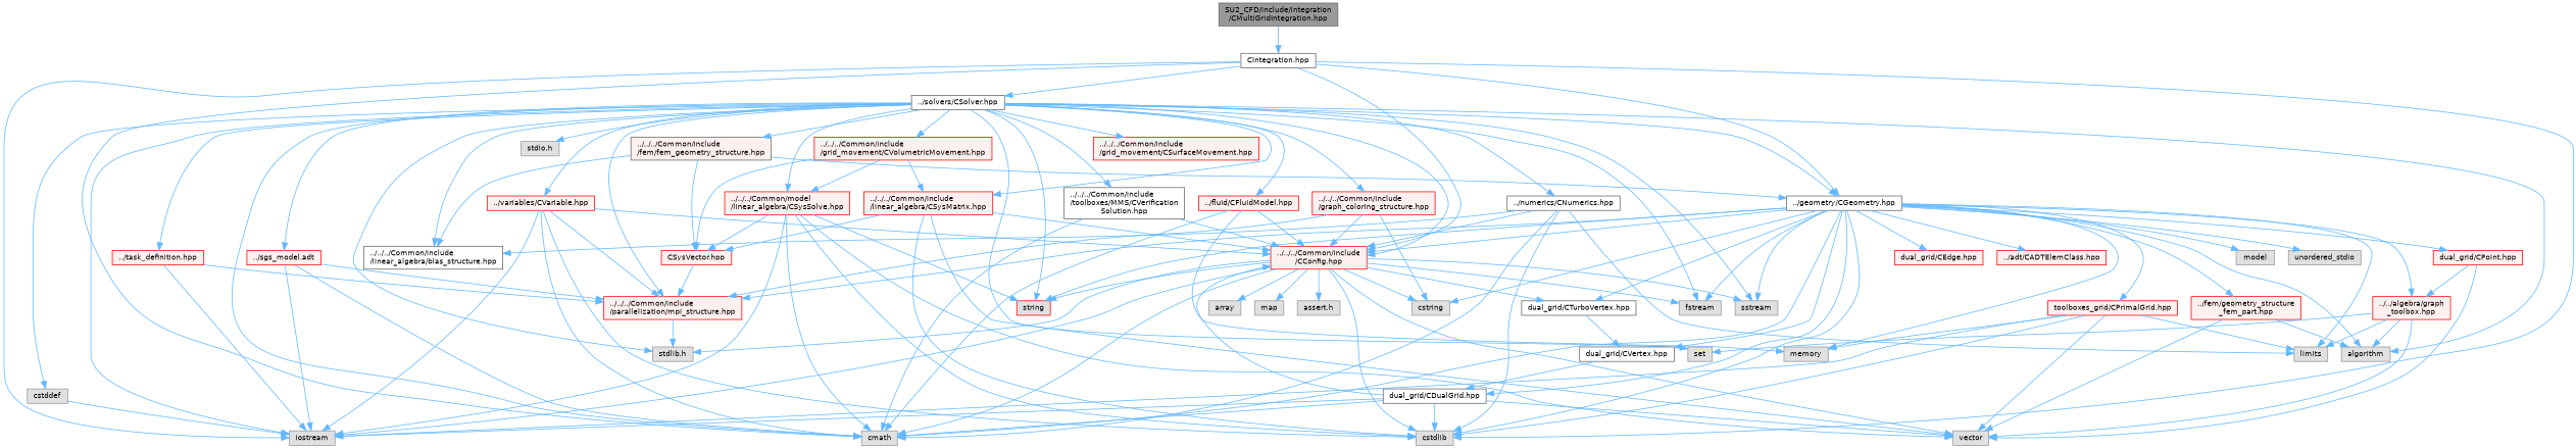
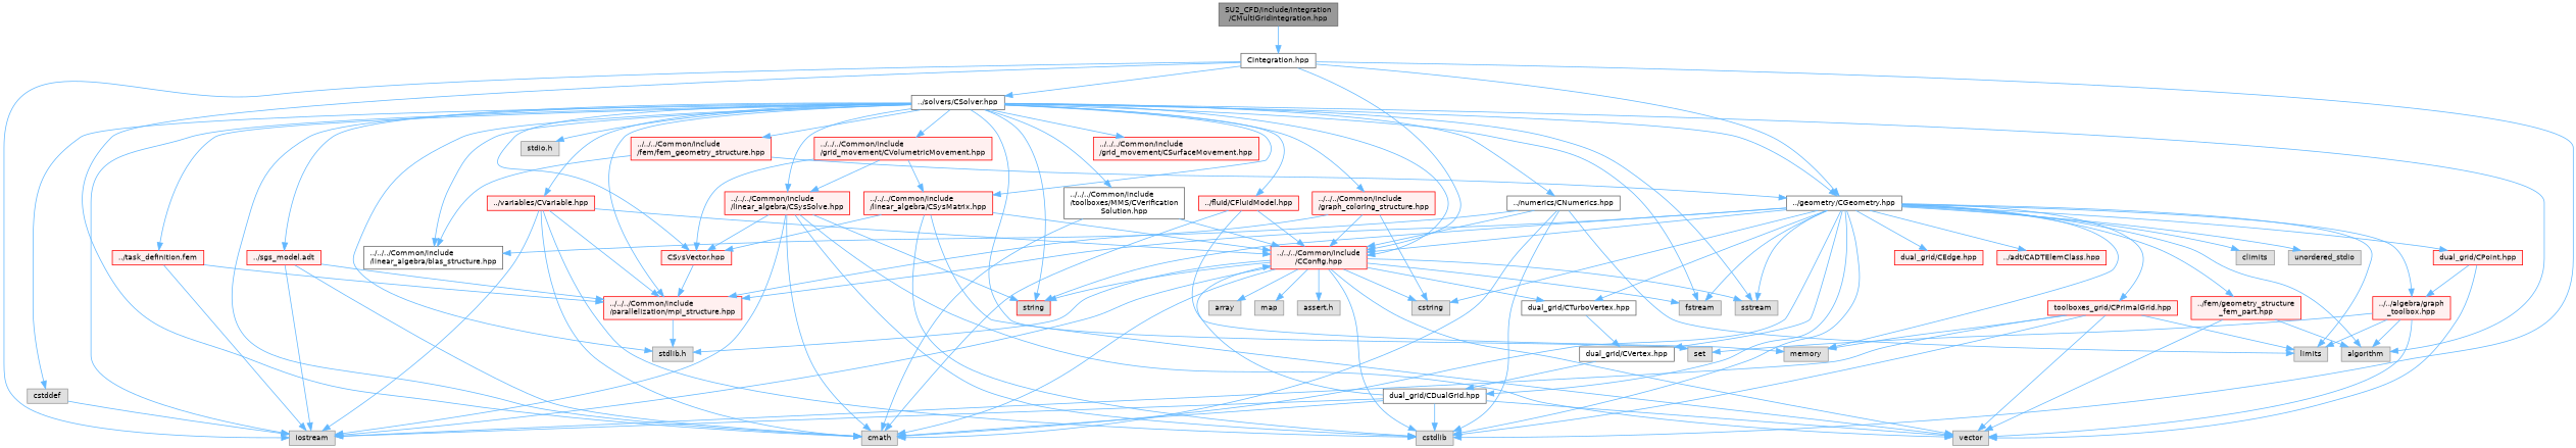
  digraph {
    node [color=red fillcolor="#E0E0E0" fontname=Helvetica fontsize=10 shape=box style=filled]
    edge [color=steelblue1 fontname=Helvetica fontsize=10 labelfontname=Helvetica labelfontsize=10 style=solid]
    n1 [color=gray40 fillcolor=grey60 fontcolor=black height=0.2 label="SU2_CFD/include/integration\l/CMultiGridIntegration.hpp" width=0.4]
    n2 [color=grey40 fillcolor=white height=0.2 label="CIntegration.hpp" width=0.4]
    n3 [color=grey60 height=0.2 label=cmath width=0.4]
    n4 [color=grey60 height=0.2 label=iostream width=0.4]
    n5 [color=grey60 height=0.2 label=cstdlib width=0.4]
    n6 [color=grey40 fillcolor=white height=0.2 label="../solvers/CSolver.hpp" width=0.4]
    n7 [fillcolor="#FFF0F0" height=0.2 label="../../../Common/include\l/CConfig.hpp" width=0.4]
    n8 [color=grey40 fillcolor=white height=0.2 label="../geometry/CGeometry.hpp" width=0.4]
    n9 [fillcolor="#FFF0F0" height=0.2 label="../../../Common/include\l/parallelization/mpi_structure.hpp" width=0.4]
    n10 [color=grey60 height=0.2 label="stdlib.h" width=0.4]
    n11 [color=grey60 height=0.2 label=cstddef width=0.4]
    n12 [height=0.2 label=string width=0.4]
    n13 [color=grey60 height=0.2 label=fstream width=0.4]
    n14 [color=grey60 height=0.2 label=sstream width=0.4]
    n15 [color=grey60 height=0.2 label=algorithm width=0.4]
    n16 [color=grey60 height=0.2 label=set width=0.4]
    n17 [color=grey60 height=0.2 label="stdio.h" width=0.4]
    n18 [fillcolor="#FFF0F0" height=0.2 label="../fluid/CFluidModel.hpp" width=0.4]
-   n19 [fillcolor="#FFF0F0" height=0.2 label="../task_definition.hpp" width=0.4]
+   n19 [fillcolor="#FFF0F0" height=0.2 label="../task_definition.fem" width=0.4]
    n20 [color=grey40 fillcolor=white height=0.2 label="../numerics/CNumerics.hpp" width=0.4]
    n21 [color=grey40 fillcolor=white height=0.2 label="../../../Common/include\l/linear_algebra/blas_structure.hpp" width=0.4]
    n22 [fillcolor="#FFF0F0" height=0.2 label="../sgs_model.adt" width=0.4]
-   n23 [color=grey40 fillcolor="#FFF0F0" height=0.2 label="../../../Common/include\l/fem/fem_geometry_structure.hpp" width=0.4]
+   n23 [fillcolor="#FFF0F0" height=0.2 label="../../../Common/include\l/fem/fem_geometry_structure.hpp" width=0.4]
    n24 [fillcolor="#FFF0F0" height=0.2 label="../../../Common/include\l/linear_algebra/CSysMatrix.hpp" width=0.4]
    n25 [fillcolor="#FFF0F0" height=0.2 label="CSysVector.hpp" width=0.4]
-   n26 [fillcolor="#FFF0F0" height=0.2 label="../../../Common/model\l/linear_algebra/CSysSolve.hpp" width=0.4]
+   n26 [fillcolor="#FFF0F0" height=0.2 label="../../../Common/include\l/linear_algebra/CSysSolve.hpp" width=0.4]
    n27 [fillcolor="#FFF0F0" height=0.2 label="../../../Common/include\l/grid_movement/CSurfaceMovement.hpp" width=0.4]
    n28 [fillcolor="#FFF0F0" height=0.2 label="../../../Common/include\l/grid_movement/CVolumetricMovement.hpp" width=0.4]
    n29 [fillcolor="#FFF0F0" height=0.2 label="../../../Common/include\l/graph_coloring_structure.hpp" width=0.4]
    n30 [color=grey40 fillcolor=white height=0.2 label="../../../Common/include\l/toolboxes/MMS/CVerification\lSolution.hpp" width=0.4]
    n31 [fillcolor="#FFF0F0" height=0.2 label="../variables/CVariable.hpp" width=0.4]
    n32 [color=grey60 height=0.2 label=cstring width=0.4]
    n33 [color=grey60 height=0.2 label=vector width=0.4]
    n34 [color=grey60 height=0.2 label=array width=0.4]
    n35 [color=grey60 height=0.2 label=map width=0.4]
    n36 [color=grey60 height=0.2 label="assert.h" width=0.4]
    n37 [color=grey40 fillcolor=white height=0.2 label="dual_grid/CTurboVertex.hpp" width=0.4]
    n38 [color=grey60 height=0.2 label=memory width=0.4]
    n39 [color=grey60 height=0.2 label=limits width=0.4]
-   n40 [color=grey60 height=0.2 label=model width=0.4]
+   n40 [color=grey60 height=0.2 label=climits width=0.4]
    n41 [color=grey60 height=0.2 label=unordered_stdio width=0.4]
    n42 [fillcolor="#FFF0F0" height=0.2 label="toolboxes_grid/CPrimalGrid.hpp" width=0.4]
    n43 [color=grey40 fillcolor=white height=0.2 label="dual_grid/CDualGrid.hpp" width=0.4]
    n44 [fillcolor="#FFF0F0" height=0.2 label="dual_grid/CPoint.hpp" width=0.4]
    n45 [fillcolor="#FFF0F0" height=0.2 label="../../algebra/graph\l_toolbox.hpp" width=0.4]
    n46 [fillcolor="#FFF0F0" height=0.2 label="dual_grid/CEdge.hpp" width=0.4]
    n47 [color=grey40 fillcolor=white height=0.2 label="dual_grid/CVertex.hpp" width=0.4]
    n48 [fillcolor="#FFF0F0" height=0.2 label="../fem/geometry_structure\l_fem_part.hpp" width=0.4]
    n49 [fillcolor="#FFF0F0" height=0.2 label="../adt/CADTElemClass.hpp" width=0.4]
    n1 -> n2
    n2 -> n3
    n2 -> n4
    n2 -> n5
    n2 -> n6
    n2 -> n7
    n2 -> n8
    n6 -> n3
    n6 -> n4
    n6 -> n7
    n6 -> n8
    n6 -> n9
    n6 -> n10
    n6 -> n11
    n6 -> n12
    n6 -> n13
    n6 -> n14
    n6 -> n15
    n6 -> n16
    n6 -> n17
    n6 -> n18
    n6 -> n19
    n6 -> n20
    n6 -> n21
    n6 -> n22
    n6 -> n23
    n6 -> n24
-   n23 -> n25
+   n6 -> n25
    n6 -> n26
    n6 -> n27
    n6 -> n28
    n6 -> n29
    n6 -> n30
    n6 -> n31
    n7 -> n3
    n7 -> n4
    n7 -> n5
    n7 -> n10
    n7 -> n12
    n7 -> n13
    n7 -> n14
    n7 -> n32
    n7 -> n33
    n7 -> n34
    n7 -> n35
    n7 -> n36
    n7 -> n37
    n8 -> n3
    n8 -> n5
    n8 -> n7
    n8 -> n9
    n8 -> n12
    n8 -> n13
    n8 -> n14
    n8 -> n15
    n8 -> n32
    n8 -> n37
    n8 -> n38
    n8 -> n39
    n8 -> n40
    n8 -> n41
    n8 -> n42
    n8 -> n43
    n8 -> n44
    n8 -> n45
    n8 -> n46
    n8 -> n47
    n8 -> n48
    n8 -> n49
    n9 -> n10
    n11 -> n4
    n18 -> n3
    n18 -> n7
    n18 -> n38
    n19 -> n4
    n19 -> n9
    n20 -> n3
    n20 -> n5
    n20 -> n7
    n20 -> n21
    n20 -> n39
    n22 -> n3
    n22 -> n4
    n22 -> n9
    n23 -> n8
    n23 -> n21
    n24 -> n5
    n24 -> n7
    n24 -> n25
    n24 -> n33
    n25 -> n9
    n26 -> n3
    n26 -> n4
    n26 -> n5
    n26 -> n12
    n26 -> n25
    n26 -> n33
    n28 -> n24
    n28 -> n25
    n28 -> n26
    n29 -> n7
    n29 -> n9
    n29 -> n32
    n30 -> n3
    n30 -> n7
    n31 -> n3
    n31 -> n4
    n31 -> n5
    n31 -> n7
    n31 -> n9
    n37 -> n47
    n42 -> n4
    n42 -> n5
    n42 -> n33
    n42 -> n38
    n42 -> n39
    n43 -> n3
    n43 -> n4
    n43 -> n5
    n43 -> n7
    n43 -> n33
    n44 -> n33
    n44 -> n45
    n45 -> n15
    n45 -> n16
    n45 -> n33
    n45 -> n39
    n47 -> n43
    n48 -> n15
    n48 -> n33
  }
